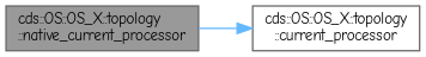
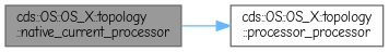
  digraph {
    rankdir=LR
    fontname="Comic Neue"
    node [fontname="Comic Neue" fontsize=10 shape=box style=filled]
    n1 [color=gray40 fillcolor=grey60 fontcolor=black height=0.2 label="cds::OS::OS_X::topology\l::native_current_processor" width=0.4]
-   n2 [color=grey40 fillcolor=white height=0.2 label="cds::OS::OS_X::topology\l::current_processor" width=0.4]
+   n2 [color=grey40 fillcolor=white height=0.2 label="cds::OS::OS_X::topology\l::processor_processor" width=0.4]
    n1 -> n2 [color=steelblue1 fontname="Comic Neue" fontsize=10 labelfontname=Helvetica labelfontsize=10 style=solid]
  }
